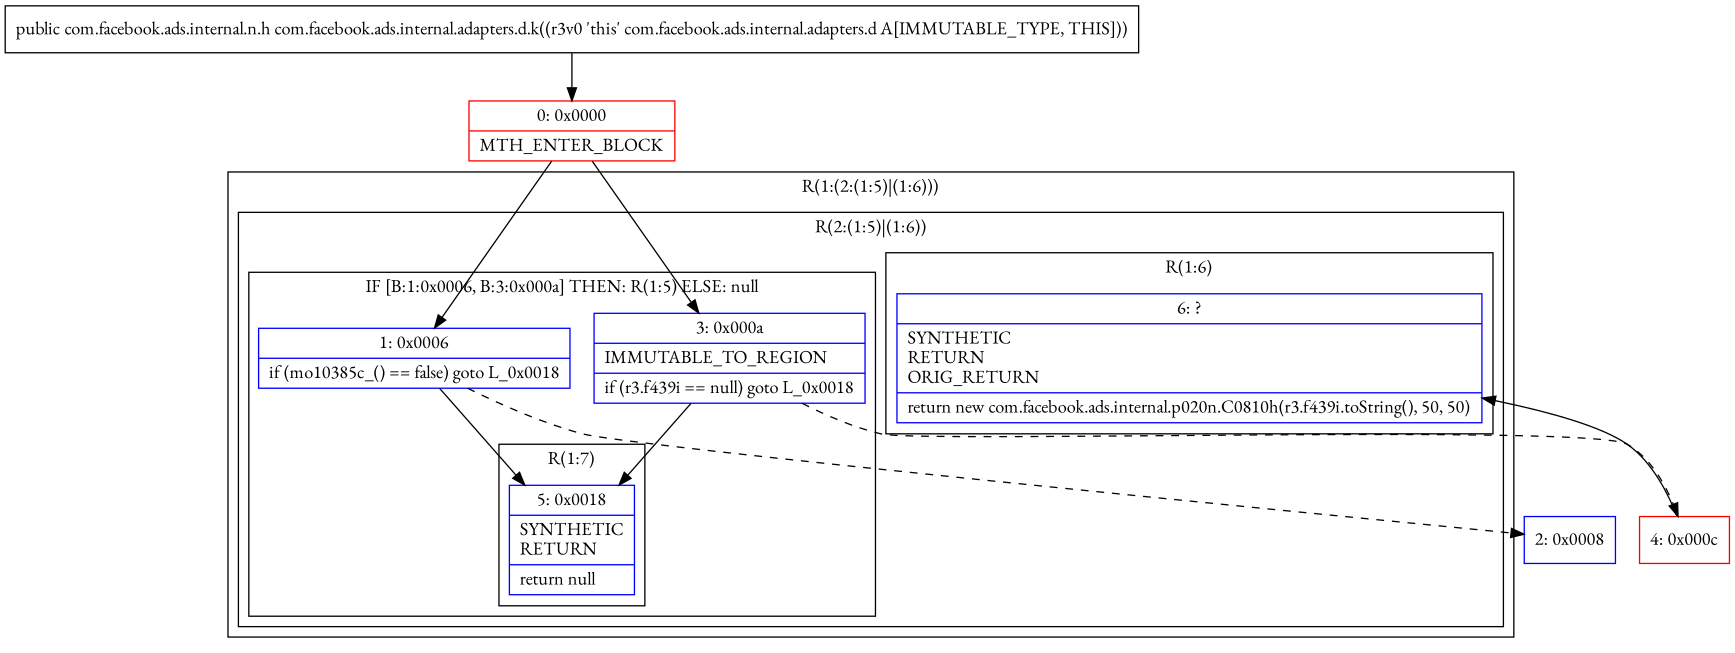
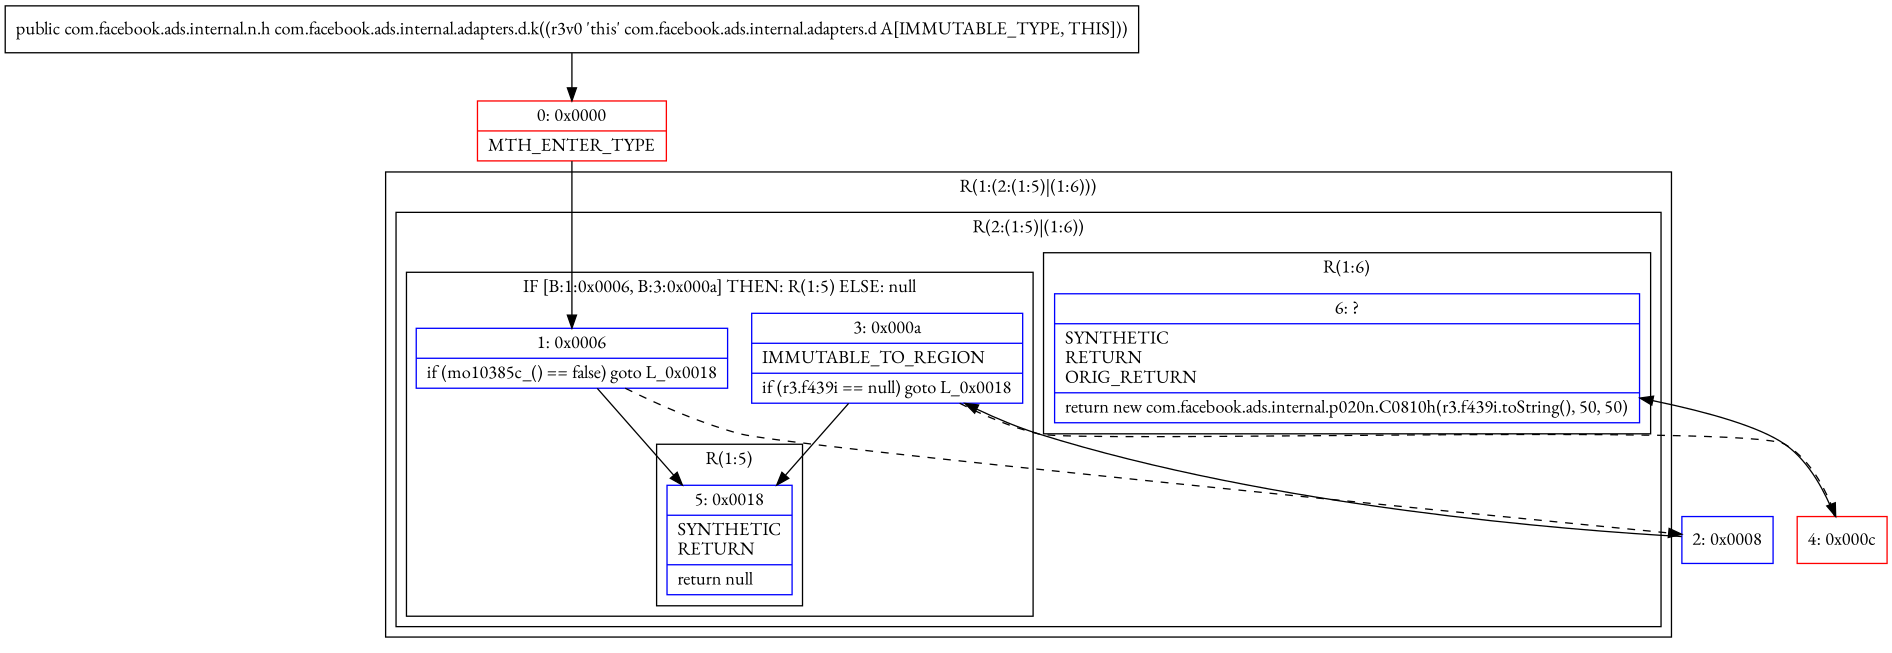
  digraph {
    fontname="EB Garamond"
    node [color=blue fontname="EB Garamond" shape=record]
    edge [fontname="EB Garamond"]
    n1 [label="{5\:\ 0x0018|SYNTHETIC\lRETURN\l|return null\l}"]
    n2 [label="{1\:\ 0x0006|if (mo10385c_() == false) goto L_0x0018\l}"]
    n3 [label="{3\:\ 0x000a|IMMUTABLE_TO_REGION\l|if (r3.f439i == null) goto L_0x0018\l}"]
    n4 [label="{6\:\ ?|SYNTHETIC\lRETURN\lORIG_RETURN\l|return new com.facebook.ads.internal.p020n.C0810h(r3.f439i.toString(), 50, 50)\l}"]
    n5 [label="{2\:\ 0x0008}"]
    n6 [color=red label="{4\:\ 0x000c}"]
-   n7 [color=red label="{0\:\ 0x0000|MTH_ENTER_BLOCK\l}"]
+   n7 [color=red label="{0\:\ 0x0000|MTH_ENTER_TYPE\l}"]
    n8 [label="{public com.facebook.ads.internal.n.h com.facebook.ads.internal.adapters.d.k((r3v0 'this' com.facebook.ads.internal.adapters.d A[IMMUTABLE_TYPE, THIS])) }" color=""]
    subgraph cluster_1 {
      label="R(1:(2:(1:5)|(1:6)))"
      subgraph cluster_2 {
        label="R(2:(1:5)|(1:6))"
        subgraph cluster_3 {
          label="IF [B:1:0x0006, B:3:0x000a] THEN: R(1:5) ELSE: null"
          n2
          n3
          subgraph cluster_4 {
-           label="R(1:7)"
+           label="R(1:5)"
            n1
          }
        }
        subgraph cluster_5 {
          label="R(1:6)"
          n4
        }
      }
    }
    n2 -> n1
    n2 -> n5 [style=dashed]
    n3 -> n1
    n3 -> n6 [style=dashed]
-   n7 -> n3
+   n5 -> n3
    n6 -> n4
    n7 -> n2
    n8 -> n7
  }
